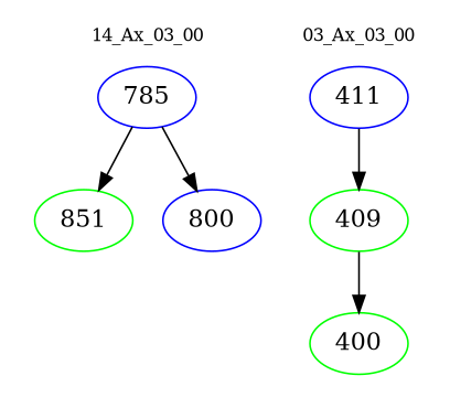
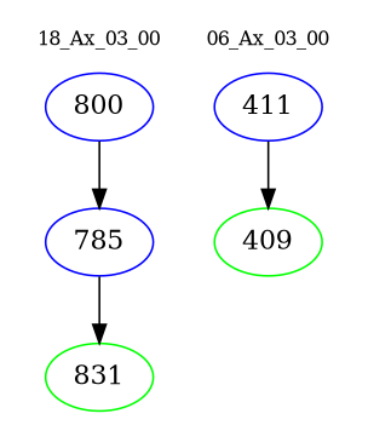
  digraph {
    node [color=blue]
    edge [color=black]
    n1 [label=785]
-   n2 [color=green label=851]
+   n2 [color=green label=831]
    n3 [label=800]
    n4 [color=green label=409]
-   n5 [color=green label=400]
    n6 [label=411]
    subgraph cluster_1 {
      color=white
      fontsize=10
-     label="14_Ax_03_00"
+     label="18_Ax_03_00"
      n1
      n2
      n3
    }
    subgraph cluster_2 {
      color=white
      fontsize=10
-     label="03_Ax_03_00"
+     label="06_Ax_03_00"
      n4
-     n5
      n6
    }
    n1 -> n2
-   n1 -> n3
-   n4 -> n5
+   n3 -> n1
    n6 -> n4
  }
